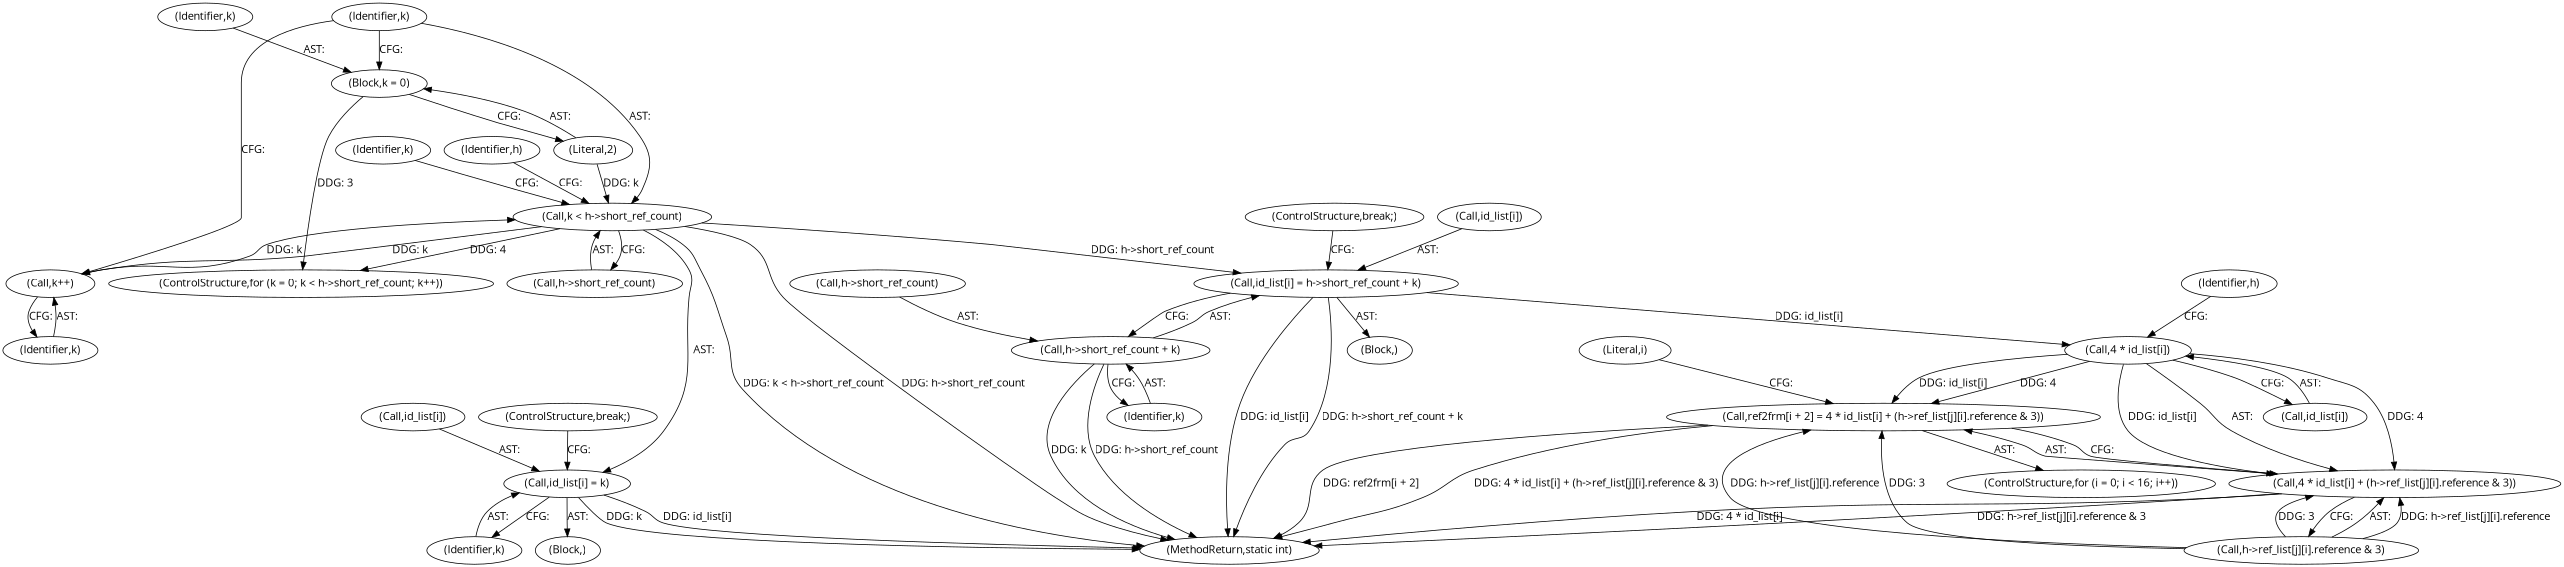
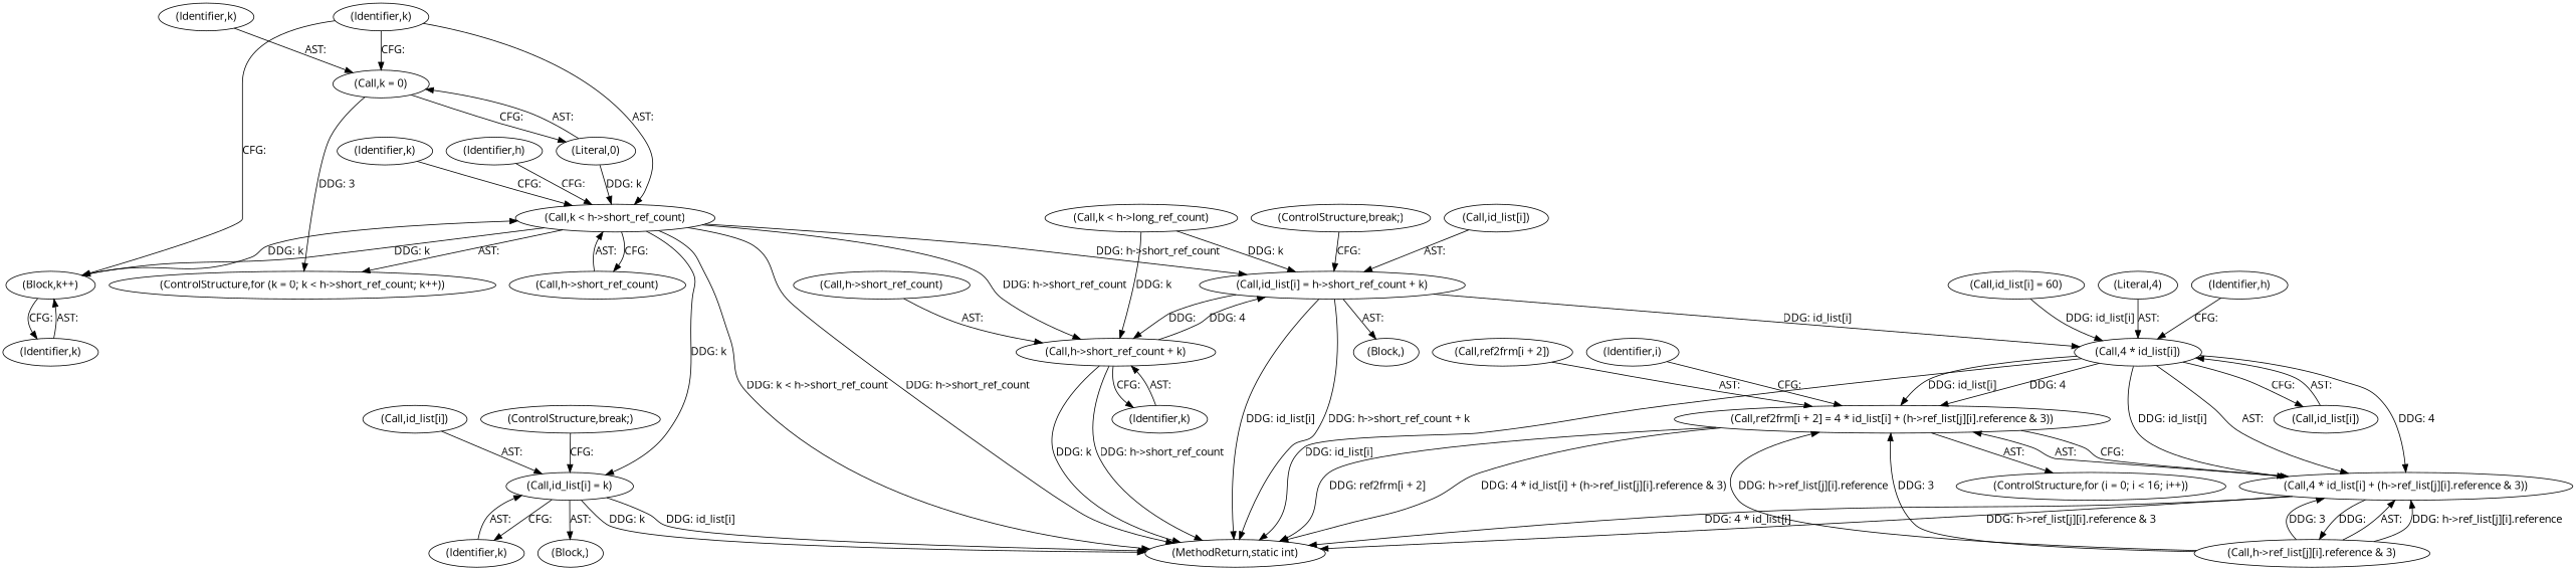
  digraph {
    fontname="Open Sans"
    node [fontname="Open Sans"]
    edge [fontname="Open Sans"]
    n1 [label="(Call,k < h->short_ref_count)"]
-   n2 [label="(Call,k++)"]
+   n2 [label="(Block,k++)"]
    n3 [label="(Call,id_list[i] = k)"]
    n4 [label="(Call,id_list[i] = h->short_ref_count + k)"]
    n5 [label="(Call,h->short_ref_count + k)"]
    n6 [label="(MethodReturn,static int)"]
    n7 [label="(ControlStructure,for (k = 0; k < h->short_ref_count; k++))"]
    n8 [label="(Call,h->short_ref_count)"]
    n9 [label="(Identifier,k)"]
    n10 [label="(Identifier,k)"]
    n11 [label="(Block,)"]
    n12 [label="(Call,4 * id_list[i])"]
    n13 [label="(Block,)"]
    n14 [label="(Identifier,k)"]
-   n15 [label="(Block,k = 0)"]
-   n16 [label="(Literal,2)"]
+   n15 [label="(Call,k = 0)"]
+   n16 [label="(Literal,0)"]
    n17 [label="(Call,ref2frm[i + 2] = 4 * id_list[i] + (h->ref_list[j][i].reference & 3))"]
    n18 [label="(Call,4 * id_list[i] + (h->ref_list[j][i].reference & 3))"]
    n19 [label="(Call,id_list[i])"]
    n20 [label="(ControlStructure,for (i = 0; i < 16; i++))"]
    n21 [label="(Call,h->ref_list[j][i].reference & 3)"]
    n22 [label="(ControlStructure,break;)"]
    n23 [label="(Identifier,k)"]
    n24 [label="(Identifier,h)"]
    n25 [label="(Identifier,k)"]
+   n26 [label="(Call,k < h->long_ref_count)"]
    n27 [label="(Identifier,k)"]
+   n28 [label="(Call,ref2frm[i + 2])"]
+   n29 [label="(Call,id_list[i] = 60)"]
    n30 [label="(Call,id_list[i])"]
-   n31 [label="(Literal,i)"]
+   n31 [label="(Identifier,i)"]
    n32 [label="(Call,id_list[i])"]
+   n33 [label="(Literal,4)"]
    n34 [label="(Identifier,h)"]
    n35 [label="(ControlStructure,break;)"]
    n36 [label="(Call,h->short_ref_count)"]
    n1 -> n2 [label="DDG: k"]
-   n1 -> n3 [label="AST: "]
+   n1 -> n3 [label="DDG: k"]
    n1 -> n4 [label="DDG: h->short_ref_count"]
+   n1 -> n5 [label="DDG: h->short_ref_count"]
    n1 -> n6 [label="DDG: h->short_ref_count"]
    n1 -> n6 [label="DDG: k < h->short_ref_count"]
-   n1 -> n7 [label="DDG: 4"]
+   n1 -> n7 [label="AST: "]
    n1 -> n8 [label="CFG: "]
    n2 -> n1 [label="DDG: k"]
    n2 -> n9 [label="CFG: "]
    n3 -> n6 [label="DDG: id_list[i]"]
    n3 -> n6 [label="DDG: k"]
    n3 -> n10 [label="CFG: "]
    n3 -> n11 [label="AST: "]
-   n4 -> n5 [label="CFG: "]
+   n4 -> n5 [label="DDG: "]
    n4 -> n6 [label="DDG: id_list[i]"]
    n4 -> n6 [label="DDG: h->short_ref_count + k"]
    n4 -> n12 [label="DDG: id_list[i]"]
    n4 -> n13 [label="AST: "]
-   n5 -> n4 [label="AST: "]
+   n5 -> n4 [label="DDG: 4"]
    n5 -> n6 [label="DDG: h->short_ref_count"]
    n5 -> n6 [label="DDG: k"]
    n5 -> n14 [label="CFG: "]
    n8 -> n1 [label="AST: "]
    n9 -> n2 [label="AST: "]
    n10 -> n3 [label="AST: "]
+   n12 -> n6 [label="DDG: id_list[i]"]
    n12 -> n17 [label="DDG: 4"]
    n12 -> n17 [label="DDG: id_list[i]"]
    n12 -> n18 [label="AST: "]
    n12 -> n18 [label="DDG: 4"]
    n12 -> n18 [label="DDG: id_list[i]"]
    n12 -> n19 [label="CFG: "]
    n14 -> n5 [label="AST: "]
    n15 -> n7 [label="DDG: 3"]
    n15 -> n16 [label="CFG: "]
    n16 -> n1 [label="DDG: k"]
    n16 -> n15 [label="AST: "]
    n17 -> n6 [label="DDG: 4 * id_list[i] + (h->ref_list[j][i].reference & 3)"]
    n17 -> n6 [label="DDG: ref2frm[i + 2]"]
    n17 -> n18 [label="CFG: "]
    n17 -> n20 [label="AST: "]
    n18 -> n6 [label="DDG: h->ref_list[j][i].reference & 3"]
    n18 -> n6 [label="DDG: 4 * id_list[i]"]
    n18 -> n17 [label="AST: "]
-   n18 -> n21 [label="CFG: "]
+   n18 -> n21 [label="DDG: "]
    n19 -> n12 [label="AST: "]
    n21 -> n17 [label="DDG: h->ref_list[j][i].reference"]
    n21 -> n17 [label="DDG: 3"]
    n21 -> n18 [label="AST: "]
    n21 -> n18 [label="DDG: h->ref_list[j][i].reference"]
    n21 -> n18 [label="DDG: 3"]
    n22 -> n3 [label="CFG: "]
    n23 -> n1 [label="CFG: "]
    n24 -> n12 [label="CFG: "]
    n25 -> n15 [label="AST: "]
+   n26 -> n4 [label="DDG: k"]
+   n26 -> n5 [label="DDG: k"]
    n27 -> n1 [label="AST: "]
    n27 -> n2 [label="CFG: "]
    n27 -> n15 [label="CFG: "]
+   n28 -> n17 [label="AST: "]
+   n29 -> n12 [label="DDG: id_list[i]"]
    n30 -> n3 [label="AST: "]
    n31 -> n17 [label="CFG: "]
    n32 -> n4 [label="AST: "]
+   n33 -> n12 [label="AST: "]
    n34 -> n1 [label="CFG: "]
    n35 -> n4 [label="CFG: "]
    n36 -> n5 [label="AST: "]
  }
